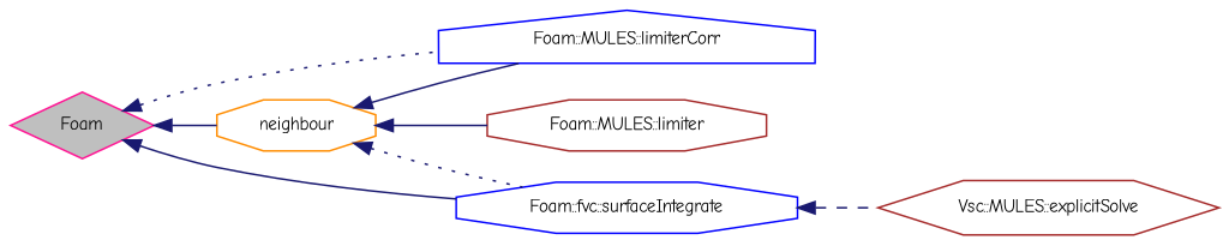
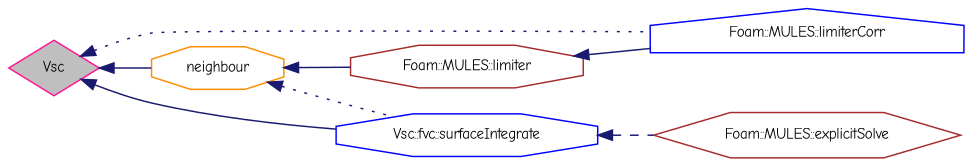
  digraph {
    fontname="Comic Neue"
    rankdir=LR
    node [color=blue fontname="Comic Neue" fontsize=10 shape=octagon]
    edge [color=midnightblue dir=back fontname="Comic Neue" fontsize=10 labelfontname=Helvetica labelfontsize=10 style=solid]
-   n1 [color=deeppink fillcolor=grey75 fontcolor=black height=0.2 label=Foam shape=diamond style=filled width=0.4]
+   n1 [color=deeppink fillcolor=grey75 fontcolor=black height=0.2 label=Vsc shape=diamond style=filled width=0.4]
    n2 [height=0.2 label="Foam::MULES::limiterCorr" shape=house width=0.4]
    n3 [color=darkorange height=0.2 label=neighbour width=0.4]
-   n4 [height=0.2 label="Foam::fvc::surfaceIntegrate" width=0.4]
-   n5 [color=brown height=0.2 label="Vsc::MULES::explicitSolve" shape=hexagon width=0.4]
+   n4 [height=0.2 label="Vsc::fvc::surfaceIntegrate" width=0.4]
+   n5 [color=brown height=0.2 label="Foam::MULES::explicitSolve" shape=hexagon width=0.4]
    n6 [color=brown height=0.2 label="Foam::MULES::limiter" width=0.4]
    n1 -> n2 [style=dotted]
    n1 -> n3
    n1 -> n4
-   n3 -> n2
+   n6 -> n2
    n3 -> n4 [style=dotted]
    n3 -> n6
    n4 -> n5 [style=dashed]
  }
